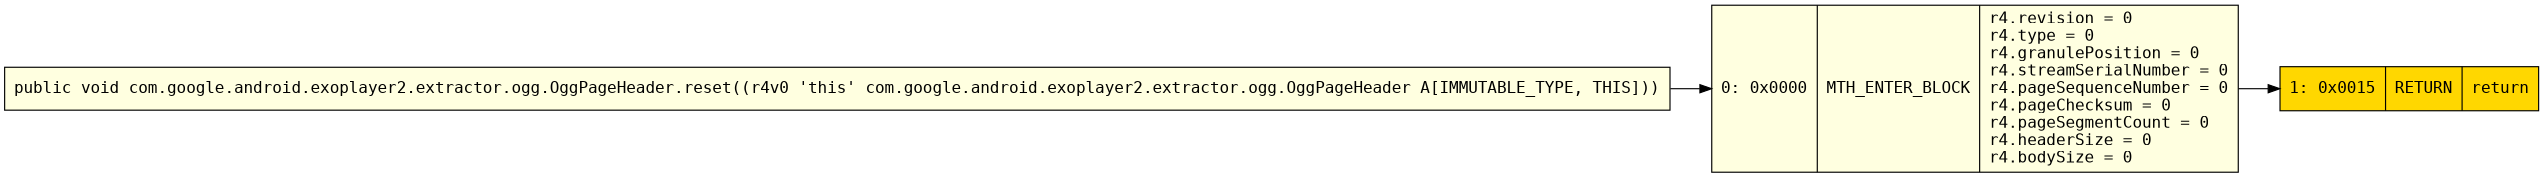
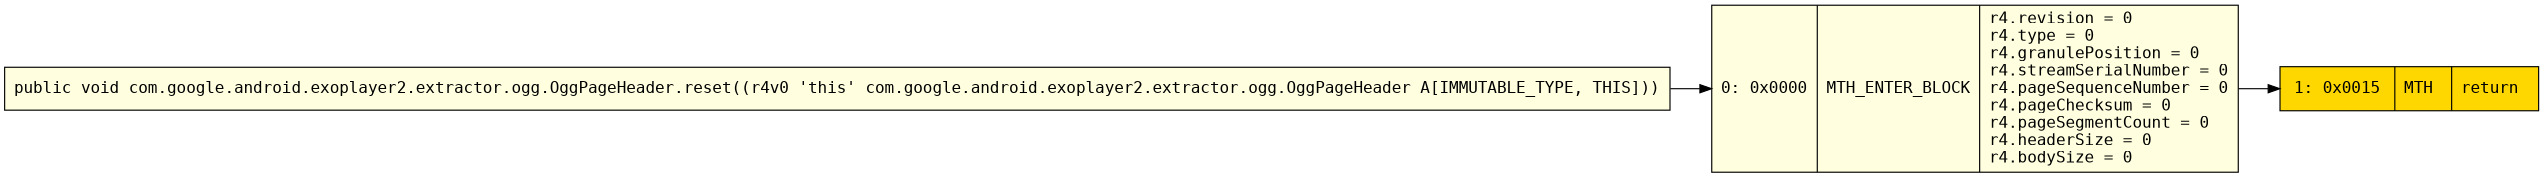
  digraph {
    rankdir=LR
    fontname="DejaVu Sans Mono"
    node [shape=record style=filled fillcolor=lightyellow fontname="DejaVu Sans Mono"]
    edge [fontname="DejaVu Sans Mono"]
    n1 [label="{0\:\ 0x0000|MTH_ENTER_BLOCK\l|r4.revision = 0\lr4.type = 0\lr4.granulePosition = 0\lr4.streamSerialNumber = 0\lr4.pageSequenceNumber = 0\lr4.pageChecksum = 0\lr4.pageSegmentCount = 0\lr4.headerSize = 0\lr4.bodySize = 0\l}"]
-   n2 [label="{1\:\ 0x0015|RETURN\l|return\l}" fillcolor=gold]
+   n2 [label="{1\:\ 0x0015|MTH\l|return\l}" fillcolor=gold]
    n3 [label="{public void com.google.android.exoplayer2.extractor.ogg.OggPageHeader.reset((r4v0 'this' com.google.android.exoplayer2.extractor.ogg.OggPageHeader A[IMMUTABLE_TYPE, THIS])) }"]
    n1 -> n2
    n3 -> n1
  }
